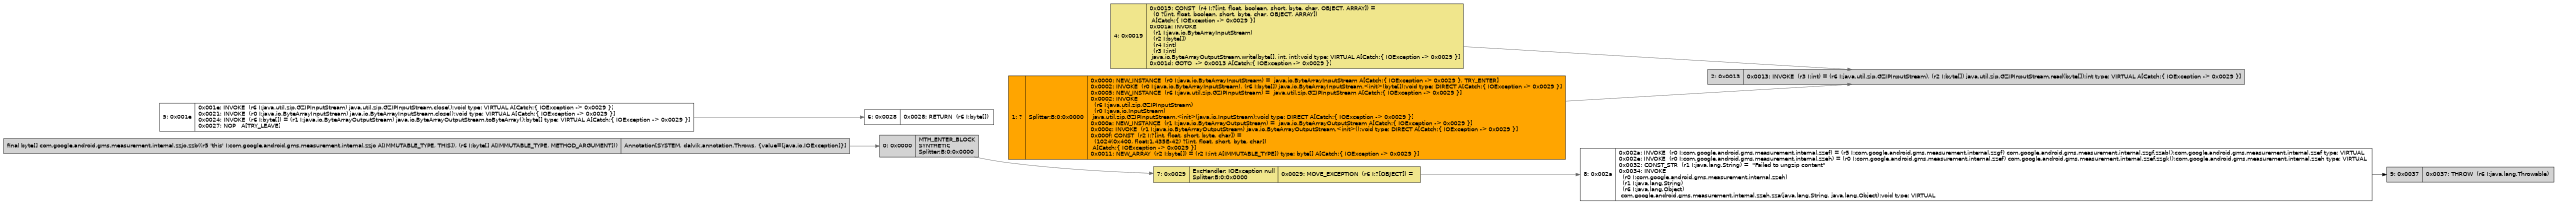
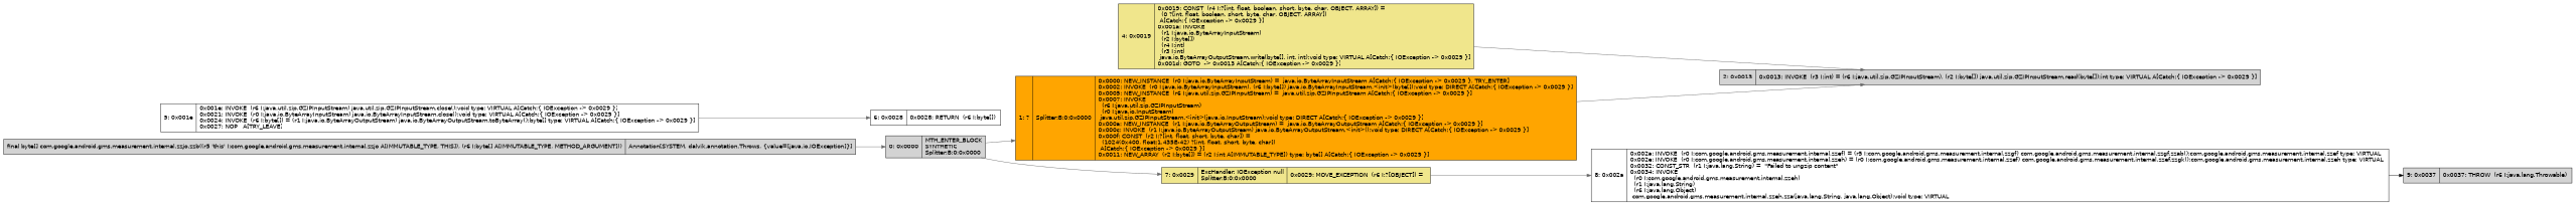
  digraph {
    fontname="DejaVu Sans"
    rankdir=LR
    node [fillcolor=lightgrey fontname="DejaVu Sans" shape=record style=filled]
    edge [color=gray40 fontname="DejaVu Sans"]
    n1 [label="{0\:\ 0x0000|MTH_ENTER_BLOCK\lSYNTHETIC\lSplitter:B:0:0x0000\l}"]
-   n2 [fillcolor=orange label="{1\:\ ?|Splitter:B:0:0x0000\l|0x0000: NEW_INSTANCE  (r0 I:java.io.ByteArrayInputStream) =  java.io.ByteArrayInputStream A[Catch:\{ IOException \-\> 0x0029 \}, TRY_ENTER]\l0x0002: INVOKE  (r0 I:java.io.ByteArrayInputStream), (r6 I:byte[]) java.io.ByteArrayInputStream.\<init\>(byte[]):void type: DIRECT A[Catch:\{ IOException \-\> 0x0029 \}]\l0x0005: NEW_INSTANCE  (r6 I:java.util.zip.GZIPInputStream) =  java.util.zip.GZIPInputStream A[Catch:\{ IOException \-\> 0x0029 \}]\l0x0002: INVOKE  \l  (r6 I:java.util.zip.GZIPInputStream)\l  (r0 I:java.io.InputStream)\l java.util.zip.GZIPInputStream.\<init\>(java.io.InputStream):void type: DIRECT A[Catch:\{ IOException \-\> 0x0029 \}]\l0x000a: NEW_INSTANCE  (r1 I:java.io.ByteArrayOutputStream) =  java.io.ByteArrayOutputStream A[Catch:\{ IOException \-\> 0x0029 \}]\l0x000c: INVOKE  (r1 I:java.io.ByteArrayOutputStream) java.io.ByteArrayOutputStream.\<init\>():void type: DIRECT A[Catch:\{ IOException \-\> 0x0029 \}]\l0x000f: CONST  (r2 I:?[int, float, short, byte, char]) = \l  (1024(0x400, float:1.435E\-42) ?[int, float, short, byte, char])\l A[Catch:\{ IOException \-\> 0x0029 \}]\l0x0011: NEW_ARRAY  (r2 I:byte[]) = (r2 I:int A[IMMUTABLE_TYPE]) type: byte[] A[Catch:\{ IOException \-\> 0x0029 \}]\l}"]
+   n2 [fillcolor=orange label="{1\:\ ?|Splitter:B:0:0x0000\l|0x0000: NEW_INSTANCE  (r0 I:java.io.ByteArrayInputStream) =  java.io.ByteArrayInputStream A[Catch:\{ IOException \-\> 0x0029 \}, TRY_ENTER]\l0x0002: INVOKE  (r0 I:java.io.ByteArrayInputStream), (r6 I:byte[]) java.io.ByteArrayInputStream.\<init\>(byte[]):void type: DIRECT A[Catch:\{ IOException \-\> 0x0029 \}]\l0x0005: NEW_INSTANCE  (r6 I:java.util.zip.GZIPInputStream) =  java.util.zip.GZIPInputStream A[Catch:\{ IOException \-\> 0x0029 \}]\l0x0007: INVOKE  \l  (r6 I:java.util.zip.GZIPInputStream)\l  (r0 I:java.io.InputStream)\l java.util.zip.GZIPInputStream.\<init\>(java.io.InputStream):void type: DIRECT A[Catch:\{ IOException \-\> 0x0029 \}]\l0x000a: NEW_INSTANCE  (r1 I:java.io.ByteArrayOutputStream) =  java.io.ByteArrayOutputStream A[Catch:\{ IOException \-\> 0x0029 \}]\l0x000c: INVOKE  (r1 I:java.io.ByteArrayOutputStream) java.io.ByteArrayOutputStream.\<init\>():void type: DIRECT A[Catch:\{ IOException \-\> 0x0029 \}]\l0x000f: CONST  (r2 I:?[int, float, short, byte, char]) = \l  (1024(0x400, float:1.435E\-42) ?[int, float, short, byte, char])\l A[Catch:\{ IOException \-\> 0x0029 \}]\l0x0011: NEW_ARRAY  (r2 I:byte[]) = (r2 I:int A[IMMUTABLE_TYPE]) type: byte[] A[Catch:\{ IOException \-\> 0x0029 \}]\l}"]
    n3 [fillcolor=khaki label="{7\:\ 0x0029|ExcHandler: IOException null\lSplitter:B:0:0x0000\l|0x0029: MOVE_EXCEPTION  (r6 I:?[OBJECT]) =  \l}"]
    n4 [label="{2\:\ 0x0013|0x0013: INVOKE  (r3 I:int) = (r6 I:java.util.zip.GZIPInputStream), (r2 I:byte[]) java.util.zip.GZIPInputStream.read(byte[]):int type: VIRTUAL A[Catch:\{ IOException \-\> 0x0029 \}]\l}"]
    n5 [fillcolor=white label="{8\:\ 0x002a|0x002a: INVOKE  (r0 I:com.google.android.gms.measurement.internal.zzef) = (r5 I:com.google.android.gms.measurement.internal.zzgf) com.google.android.gms.measurement.internal.zzgf.zzab():com.google.android.gms.measurement.internal.zzef type: VIRTUAL \l0x002e: INVOKE  (r0 I:com.google.android.gms.measurement.internal.zzeh) = (r0 I:com.google.android.gms.measurement.internal.zzef) com.google.android.gms.measurement.internal.zzef.zzgk():com.google.android.gms.measurement.internal.zzeh type: VIRTUAL \l0x0032: CONST_STR  (r1 I:java.lang.String) =  \"Failed to ungzip content\" \l0x0034: INVOKE  \l  (r0 I:com.google.android.gms.measurement.internal.zzeh)\l  (r1 I:java.lang.String)\l  (r6 I:java.lang.Object)\l com.google.android.gms.measurement.internal.zzeh.zza(java.lang.String, java.lang.Object):void type: VIRTUAL \l}"]
    n6 [fillcolor=khaki label="{4\:\ 0x0019|0x0019: CONST  (r4 I:?[int, float, boolean, short, byte, char, OBJECT, ARRAY]) = \l  (0 ?[int, float, boolean, short, byte, char, OBJECT, ARRAY])\l A[Catch:\{ IOException \-\> 0x0029 \}]\l0x001a: INVOKE  \l  (r1 I:java.io.ByteArrayInputStream)\l  (r2 I:byte[])\l  (r4 I:int)\l  (r3 I:int)\l java.io.ByteArrayOutputStream.write(byte[], int, int):void type: VIRTUAL A[Catch:\{ IOException \-\> 0x0029 \}]\l0x001d: GOTO  \-\> 0x0013 A[Catch:\{ IOException \-\> 0x0029 \}]\l}"]
    n7 [fillcolor=white label="{5\:\ 0x001e|0x001e: INVOKE  (r6 I:java.util.zip.GZIPInputStream) java.util.zip.GZIPInputStream.close():void type: VIRTUAL A[Catch:\{ IOException \-\> 0x0029 \}]\l0x0021: INVOKE  (r0 I:java.io.ByteArrayInputStream) java.io.ByteArrayInputStream.close():void type: VIRTUAL A[Catch:\{ IOException \-\> 0x0029 \}]\l0x0024: INVOKE  (r6 I:byte[]) = (r1 I:java.io.ByteArrayOutputStream) java.io.ByteArrayOutputStream.toByteArray():byte[] type: VIRTUAL A[Catch:\{ IOException \-\> 0x0029 \}]\l0x0027: NOP   A[TRY_LEAVE]\l}"]
    n8 [fillcolor=white label="{6\:\ 0x0028|0x0028: RETURN  (r6 I:byte[]) \l}"]
    n9 [label="{9\:\ 0x0037|0x0037: THROW  (r6 I:java.lang.Throwable) \l}"]
    n10 [label="{final byte[] com.google.android.gms.measurement.internal.zzjo.zzb((r5 'this' I:com.google.android.gms.measurement.internal.zzjo A[IMMUTABLE_TYPE, THIS]), (r6 I:byte[] A[IMMUTABLE_TYPE, METHOD_ARGUMENT]))  | Annotation[SYSTEM, dalvik.annotation.Throws, \{value=[java.io.IOException]\}]\l}"]
+   n1 -> n2
    n1 -> n3
    n2 -> n4
    n3 -> n5
    n5 -> n9 [color=black]
    n6 -> n4
    n7 -> n8
    n10 -> n1
  }
